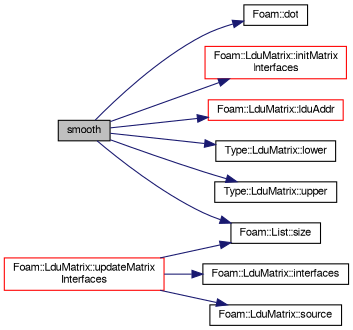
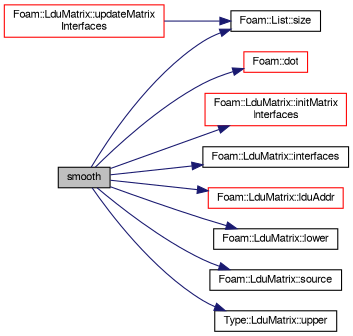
  digraph {
    rankdir=LR
    node [color=black fontname=FreeSans fontsize=10 shape=record]
    edge [color=midnightblue fontname=FreeSans fontsize=10 labelfontname=FreeSans labelfontsize=10 style=solid]
    n1 [fillcolor=grey75 fontcolor=black height=0.2 label=smooth style=filled width=0.4]
-   n2 [height=0.2 label="Foam::dot" width=0.4]
+   n2 [color=red height=0.2 label="Foam::dot" width=0.4]
    n3 [color=red height=0.2 label="Foam::LduMatrix::initMatrix\lInterfaces" width=0.4]
    n4 [height=0.2 label="Foam::List::size" width=0.4]
    n5 [height=0.2 label="Foam::LduMatrix::interfaces" width=0.4]
    n6 [color=red height=0.2 label="Foam::LduMatrix::lduAddr" width=0.4]
-   n7 [height=0.2 label="Type::LduMatrix::lower" width=0.4]
+   n7 [height=0.2 label="Foam::LduMatrix::lower" width=0.4]
    n8 [height=0.2 label="Foam::LduMatrix::source" width=0.4]
    n9 [height=0.2 label="Type::LduMatrix::upper" width=0.4]
    n10 [color=red height=0.2 label="Foam::LduMatrix::updateMatrix\lInterfaces" width=0.4]
    n1 -> n2
    n1 -> n3
    n1 -> n4
-   n10 -> n5
+   n1 -> n5
    n1 -> n6
    n1 -> n7
-   n10 -> n8
+   n1 -> n8
    n1 -> n9
    n10 -> n4
  }
